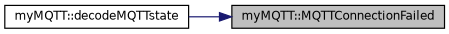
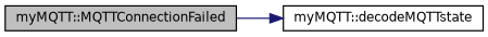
  digraph {
    rankdir=LR
    node [color=black fontname=Helvetica fontsize=10 shape=record style=filled]
    n1 [fillcolor=grey75 fontcolor=black height=0.2 label="myMQTT::MQTTConnectionFailed" width=0.4]
    n2 [fillcolor=white height=0.2 label="myMQTT::decodeMQTTstate" width=0.4]
-   n2 -> n1 [color=midnightblue fontname=Helvetica fontsize=10 labelfontname=Helvetica labelfontsize=10 style=solid]
+   n1 -> n2 [color=midnightblue fontname=Helvetica fontsize=10 labelfontname=Helvetica labelfontsize=10 style=solid]
  }
